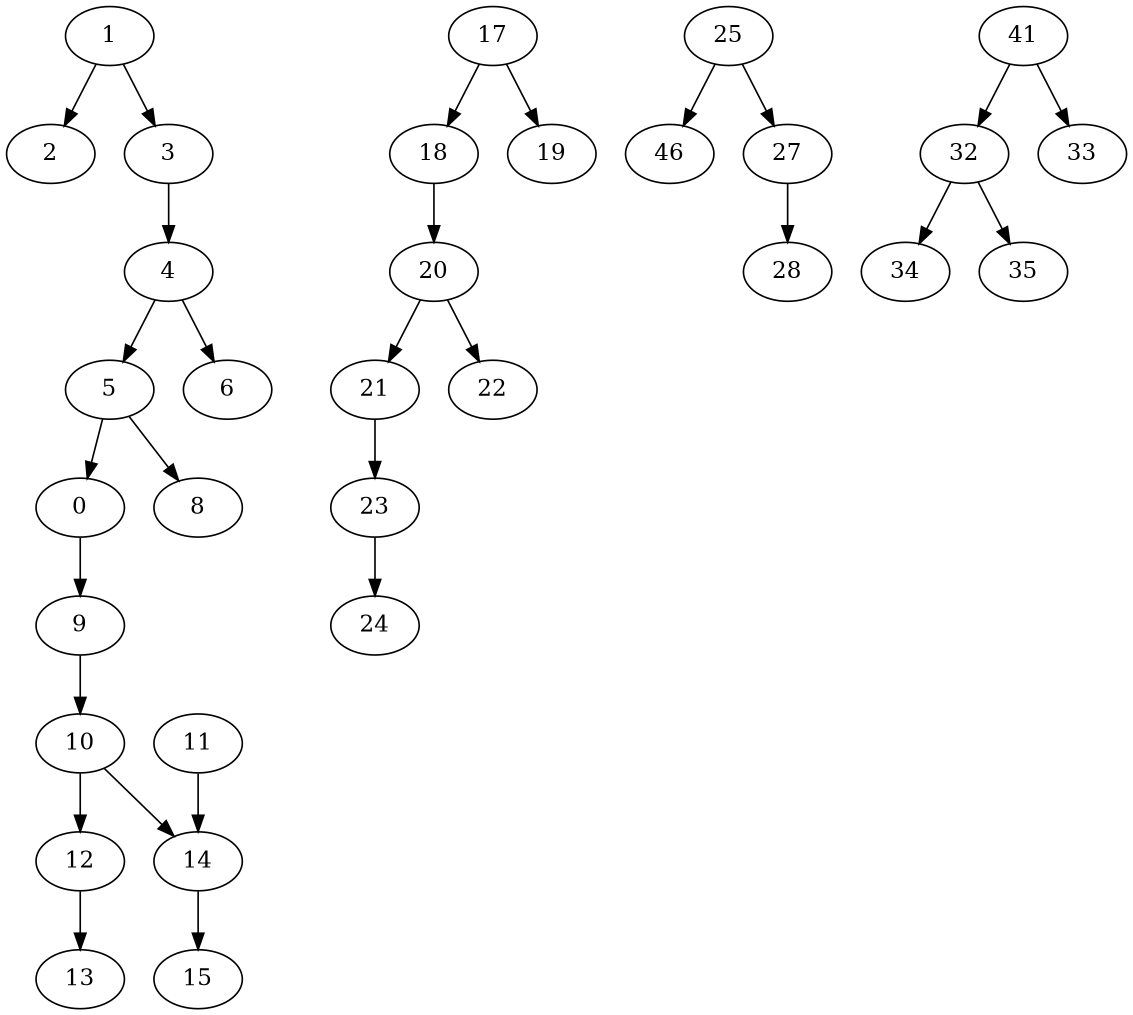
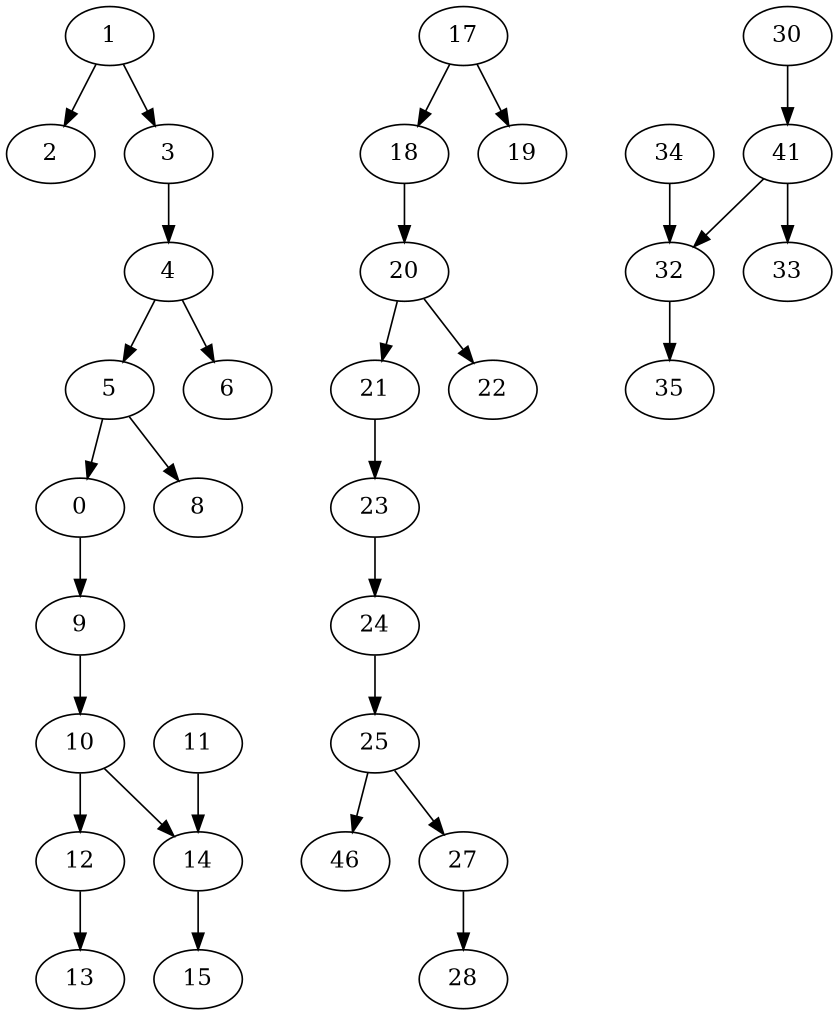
  digraph {
    node [alpha=0.09]
    1 [alpha=0.18 expect_size=17040384]
    2 [alpha=0.00 expect_size=38748160]
    3 [alpha=0.02 expect_size=47291392]
    4 [alpha=0.05 expect_size=45794304]
    5 [alpha=0.02 expect_size=20632576]
    6 [alpha=0.10 expect_size=32278528]
    n7 [expect_size=14032896 label=0]
    8 [alpha=0.16 expect_size=26298368]
    9 [alpha=0.04 expect_size=6037504]
    10 [alpha=0.19 expect_size=19543040]
    12 [alpha=0.02 expect_size=6000640]
    14 [alpha=0.03 expect_size=11603968]
    11 [alpha=0.13 expect_size=10103808]
    13 [alpha=0.05 expect_size=6507520]
    15 [alpha=0.15 expect_size=23813120]
    17 [alpha=0.14 expect_size=6205440]
    18 [alpha=0.03 expect_size=28224512]
    19 [alpha=0.20 expect_size=18859008]
    20 [alpha=0.03 expect_size=27992064]
    21 [alpha=0.11 expect_size=26102784]
    22 [alpha=0.13 expect_size=10281984]
    23 [alpha=0.13 expect_size=14256128]
    24 [alpha=0.10 expect_size=26169344]
    25 [alpha=0.14 expect_size=32983040]
    n25 [expect_size=21425152 label=46]
    27 [alpha=0.08 expect_size=51627008]
    28 [alpha=0.16 expect_size=38175744]
+   30 [alpha=0.19 expect_size=43882496]
    n29 [alpha=0.15 expect_size=50809856 label=41]
    32 [alpha=0.12 expect_size=29488128]
    33 [expect_size=13425664]
    34 [expect_size=44669952]
    35 [alpha=0.17 expect_size=22216704]
    1 -> 2
    1 -> 3
    3 -> 4
    4 -> 5
    4 -> 6
    5 -> n7
    5 -> 8
    n7 -> 9
    9 -> 10
    10 -> 12
    10 -> 14
    12 -> 13
    14 -> 15
    11 -> 14
    17 -> 18
    17 -> 19
    18 -> 20
    20 -> 21
    20 -> 22
    21 -> 23
    23 -> 24
+   24 -> 25
    25 -> n25
    25 -> 27
    27 -> 28
+   30 -> n29
    n29 -> 32
    n29 -> 33
-   32 -> 34
+   34 -> 32
    32 -> 35
  }
